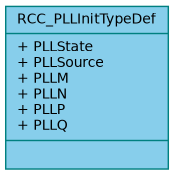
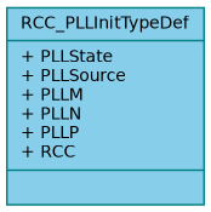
  digraph {
-   n1 [color=teal fillcolor=skyblue fontcolor=black fontname=Helvetica fontsize=10 height=0.2 label="{RCC_PLLInitTypeDef\n|+ PLLState\l+ PLLSource\l+ PLLM\l+ PLLN\l+ PLLP\l+ PLLQ\l|}" shape=record style=filled width=0.4]
+   n1 [color=teal fillcolor=skyblue fontcolor=black fontname=Helvetica fontsize=10 height=0.2 label="{RCC_PLLInitTypeDef\n|+ PLLState\l+ PLLSource\l+ PLLM\l+ PLLN\l+ PLLP\l+ RCC\l|}" shape=record style=filled width=0.4]
  }
